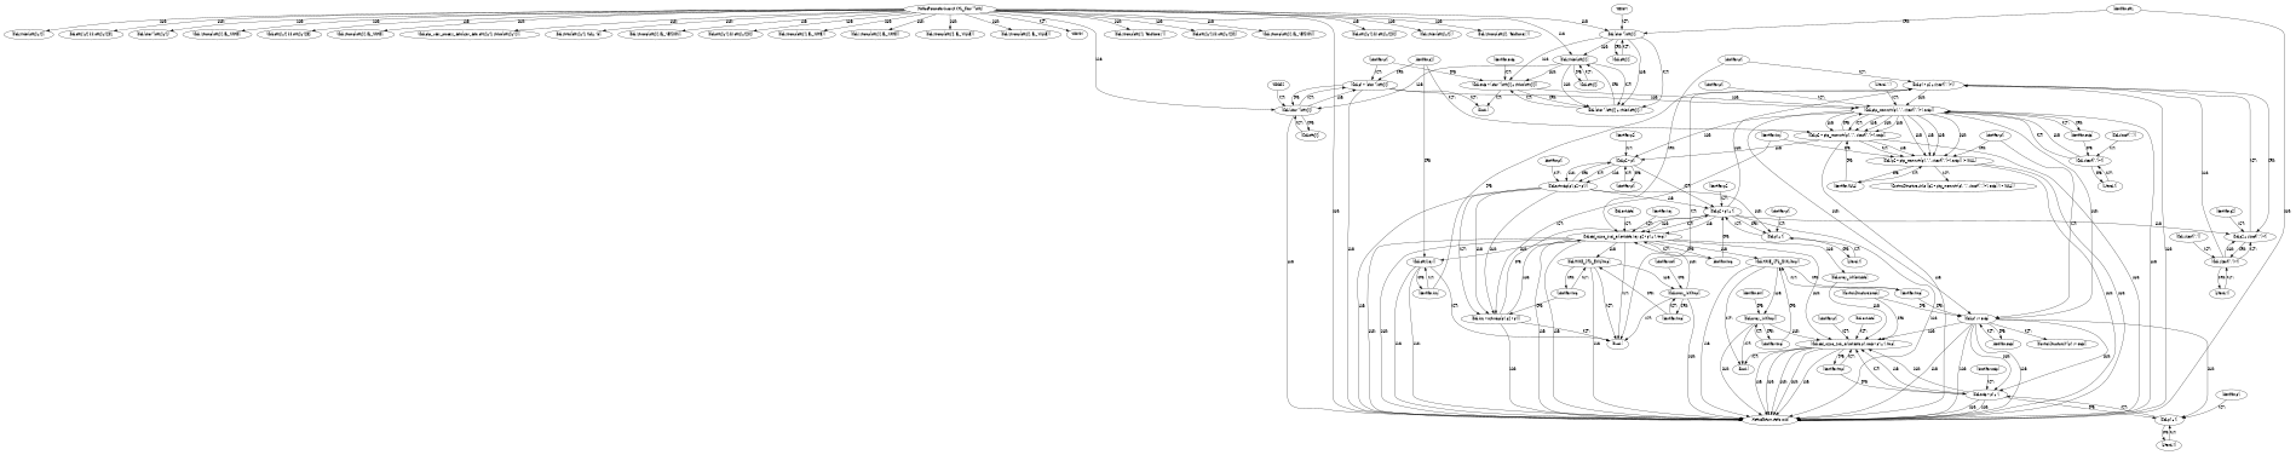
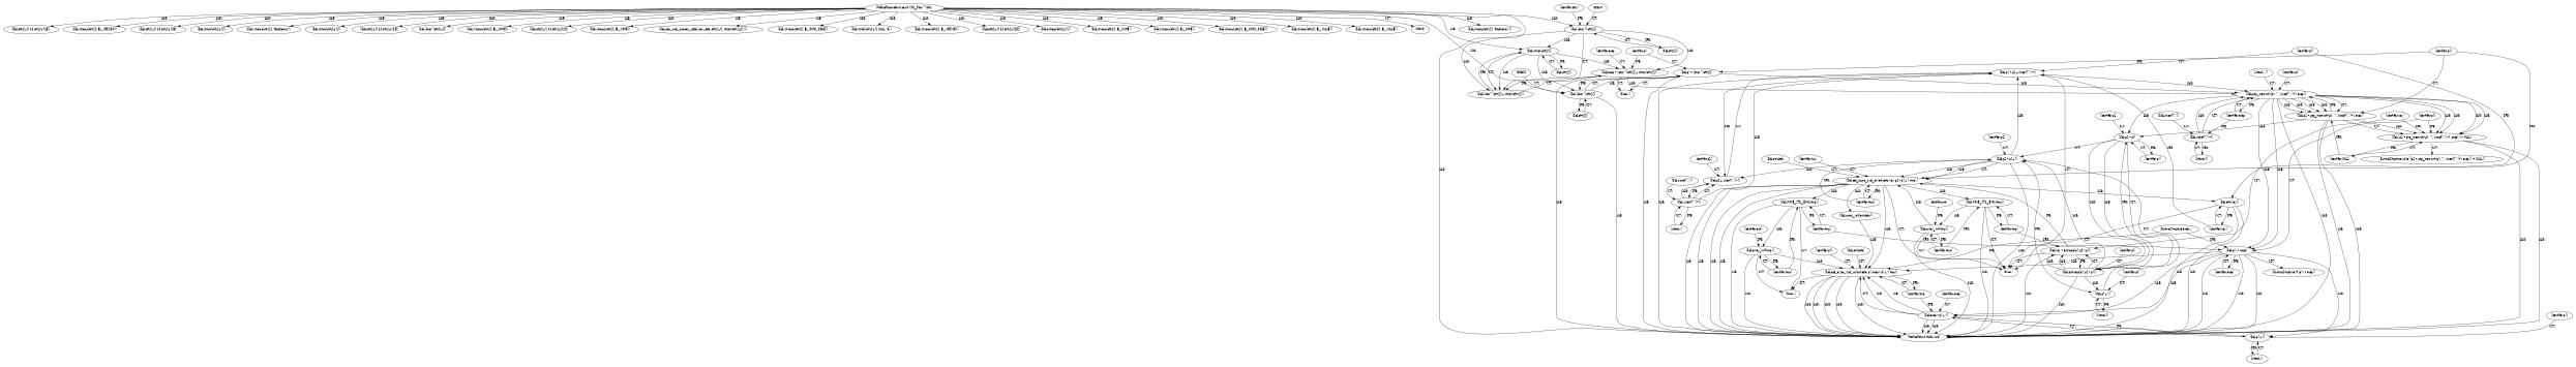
  digraph {
    fontname="Patrick Hand"
    node [fontname="Patrick Hand"]
    edge [fontname="Patrick Hand"]
    n1 [label="(Call,p1 = p2 + sizeof(\",\")-1)"]
    n2 [label="(Call,php_memnstr(p1, \",\", sizeof(\",\")-1, endp))"]
    n3 [label="(Call,p2 + sizeof(\",\")-1)"]
    n4 [label="(Block,)"]
    n5 [label="(MethodReturn,static void)"]
    n6 [label="(Call,p2 - p1)"]
    n7 [label="(Call,p2 = php_memnstr(p1, \",\", sizeof(\",\")-1, endp))"]
    n8 [label="(Call,(p2 = php_memnstr(p1, \",\", sizeof(\",\")-1, endp)) != NULL)"]
    n9 [label="(Call,p1 <= endp)"]
    n10 [label="(Identifier,endp)"]
    n11 [label="(Call,sizeof(\",\")-1)"]
    n12 [label="(Call,p2 - p1 + 1)"]
    n13 [label="(Call,add_assoc_zval_ex(ent.data, key, p2 - p1 + 1, tmp))"]
    n14 [label="(Call,p1 + 1)"]
    n15 [label="(Call,MAKE_STD_ZVAL(tmp))"]
    n16 [label="(Call,atts(key))"]
    n17 [label="(Call,MAKE_STD_ZVAL(tmp))"]
    n18 [label="(Call,add_assoc_zval_ex(ent.data, p1, endp - p1 + 1, tmp))"]
    n19 [label="(Identifier,tmp)"]
    n20 [label="(Call,array_init(ent.data))"]
    n21 [label="(Literal,1)"]
    n22 [label="(Call,estrndup(p1, p2 - p1))"]
    n23 [label="(Identifier,p1)"]
    n24 [label="(Call,key = estrndup(p1, p2 - p1))"]
    n25 [label="(ControlStructure,while ((p2 = php_memnstr(p1, \",\", sizeof(\",\")-1, endp)) != NULL))"]
    n26 [label="(Identifier,NULL)"]
    n27 [label="(Call,endp - p1 + 1)"]
    n28 [label="(Call,p1 + 1)"]
    n29 [label="(Identifier,endp)"]
    n30 [label="(ControlStructure,if (p1 <= endp))"]
    n31 [label="(Call,sizeof(\",\")-1)"]
    n32 [label="(Call,p1 = (char *)atts[i])"]
    n33 [label="(Call,(char *)atts[i])"]
    n34 [label="(Block,)"]
    n35 [label="(Call,atts[i])"]
    n36 [label="(Call,strlen(atts[i]))"]
    n37 [label="(Call,endp = (char *)atts[i] + strlen(atts[i]))"]
    n38 [label="(Call,(char *)atts[i] + strlen(atts[i]))"]
    n39 [label="(Call,atts[i])"]
    n40 [label="(Call,(char *)atts[i])"]
    n41 [label="(Call,atts[i])"]
    n42 [label="(MethodParameterIn,const XML_Char **atts)"]
    n43 [label="(Call,strcmp(atts[i], \"fieldNames\"))"]
    n44 [label="(Call,atts[i+1] && atts[i+1][0])"]
    n45 [label="(Call,strcmp(atts[i], EL_VERSION))"]
    n46 [label="(Call,atts[i+1] && atts[i+1][0])"]
    n47 [label="(Call,strlen(atts[i+1]))"]
    n48 [label="(Call,!strcmp(atts[i], \"fieldNames\"))"]
    n49 [label="(Call,strlen(atts[i+1]))"]
    n50 [label="(Call,atts[i+1] && atts[i+1][0])"]
    n51 [label="(Call,(char*)atts[i+1])"]
    n52 [label="(Call,!strcmp(atts[i], EL_NAME))"]
    n53 [label="(Call,atts[i+1] && atts[i+1][0])"]
    n54 [label="(Call,strcmp(atts[i], EL_NAME))"]
    n55 [label="(Call,php_wddx_process_data(user_data, atts[i+1], strlen(atts[i+1])))"]
+   n56 [label="(Call,!strcmp(atts[i], EL_CHAR_CODE))"]
    n57 [label="(Call,strtol(atts[i+1], NULL, 16))"]
    n58 [label="(Call,!strcmp(atts[i], EL_VERSION))"]
    n59 [label="(Call,atts[i+1] && atts[i+1][0])"]
+   n60 [label="(Call,estrdup(atts[i+1]))"]
    n61 [label="(Call,strcmp(atts[i], EL_NAME))"]
    n62 [label="(Call,!strcmp(atts[i], EL_NAME))"]
+   n63 [label="(Call,strcmp(atts[i], EL_CHAR_CODE))"]
    n64 [label="(Call,strcmp(atts[i], EL_VALUE))"]
    n65 [label="(Call,!strcmp(atts[i], EL_VALUE))"]
    1000101
    n67 [label="(Literal,1)"]
    n68 [label="(Literal,1)"]
    n69 [label="(Call,array_init(tmp))"]
    n70 [label="(Identifier,tmp)"]
    n71 [label="(Identifier,key)"]
    n72 [label="(Call,array_init(tmp))"]
    n73 [label="(Block,)"]
    n74 [label="(Identifier,tmp)"]
    n75 [label="(Identifier,tmp)"]
    n76 [label="(Identifier,tmp)"]
    n77 [label="(Identifier,tmp)"]
    n78 [label="(Literal,1)"]
    n79 [label="(Identifier,p1)"]
    n80 [label="(Identifier,p1)"]
    n81 [label="(Identifier,atts)"]
    n82 [label="(Call,sizeof(\",\"))"]
    n83 [label="(Identifier,p1)"]
    n84 [label="(Identifier,p2)"]
    n85 [label="(Call,ent.data)"]
    n86 [label="(ControlStructure,break;)"]
    n87 [label="(Identifier,ent)"]
    n88 [label="(Identifier,ent)"]
    n89 [label="(Identifier,p1)"]
    n90 [label="(Identifier,endp)"]
    n91 [label="(Call,sizeof(\",\"))"]
    n92 [label="(Identifier,key)"]
    n93 [label="(Identifier,p1)"]
    n94 [label="(Identifier,p1)"]
    n95 [label="(Literal,\",\")"]
    n96 [label="(Identifier,endp)"]
    n97 [label="(Identifier,p1)"]
    n98 [label="(Identifier,p2)"]
    n99 [label="(Identifier,key)"]
    n100 [label="(Call,ent.data)"]
    n101 [label="(Identifier,p1)"]
    n102 [label="(Identifier,p2)"]
    n103 [label="(Identifier,p2)"]
    1000682
    1000671
    n1 -> n2 [label="DDG: "]
    n1 -> n3 [label="CFG: "]
    n1 -> n4 [label="AST: "]
    n1 -> n5 [label="DDG: "]
    n2 -> n5 [label="DDG: "]
    n2 -> n6 [label="DDG: "]
    n2 -> n7 [label="AST: "]
    n2 -> n7 [label="DDG: "]
    n2 -> n7 [label="DDG: "]
    n2 -> n7 [label="DDG: "]
    n2 -> n7 [label="DDG: "]
    n2 -> n8 [label="DDG: "]
    n2 -> n8 [label="DDG: "]
    n2 -> n8 [label="DDG: "]
    n2 -> n8 [label="DDG: "]
    n2 -> n9 [label="DDG: "]
    n2 -> n9 [label="DDG: "]
    n2 -> n10 [label="CFG: "]
    n3 -> n1 [label="AST: "]
    n3 -> n11 [label="CFG: "]
    n6 -> n12 [label="AST: "]
    n6 -> n22 [label="AST: "]
    n6 -> n22 [label="DDG: "]
    n6 -> n22 [label="DDG: "]
    n6 -> n23 [label="CFG: "]
    n7 -> n2 [label="CFG: "]
    n7 -> n5 [label="DDG: "]
    n7 -> n5 [label="DDG: "]
    n7 -> n6 [label="DDG: "]
    n7 -> n8 [label="AST: "]
    n7 -> n8 [label="DDG: "]
    n8 -> n5 [label="DDG: "]
    n8 -> n5 [label="DDG: "]
    n8 -> n25 [label="AST: "]
    n8 -> n26 [label="CFG: "]
    n9 -> n5 [label="DDG: "]
    n9 -> n5 [label="DDG: "]
    n9 -> n5 [label="DDG: "]
    n9 -> n18 [label="DDG: "]
    n9 -> n27 [label="DDG: "]
    n9 -> n27 [label="DDG: "]
    n9 -> n28 [label="DDG: "]
    n9 -> n29 [label="CFG: "]
    n9 -> n30 [label="AST: "]
    n10 -> n2 [label="AST: "]
    n10 -> n31 [label="CFG: "]
    n11 -> n1 [label="DDG: "]
    n11 -> n3 [label="AST: "]
    n11 -> n3 [label="DDG: "]
    n11 -> n67 [label="CFG: "]
    n12 -> n1 [label="DDG: "]
    n12 -> n3 [label="DDG: "]
    n12 -> n5 [label="DDG: "]
    n12 -> n13 [label="AST: "]
    n12 -> n13 [label="DDG: "]
    n12 -> n13 [label="DDG: "]
    n12 -> n14 [label="CFG: "]
    n13 -> n4 [label="AST: "]
    n13 -> n5 [label="DDG: "]
    n13 -> n5 [label="DDG: "]
    n13 -> n5 [label="DDG: "]
    n13 -> n5 [label="DDG: "]
    n13 -> n15 [label="DDG: "]
    n13 -> n16 [label="DDG: "]
    n13 -> n17 [label="DDG: "]
    n13 -> n18 [label="DDG: "]
    n13 -> n19 [label="CFG: "]
    n13 -> n20 [label="DDG: "]
    n14 -> n12 [label="AST: "]
    n14 -> n21 [label="CFG: "]
    n15 -> n4 [label="AST: "]
    n15 -> n5 [label="DDG: "]
    n15 -> n69 [label="DDG: "]
    n15 -> n70 [label="CFG: "]
    n16 -> n4 [label="AST: "]
    n16 -> n5 [label="DDG: "]
    n16 -> n5 [label="DDG: "]
    n16 -> n71 [label="CFG: "]
    n17 -> n5 [label="DDG: "]
    n17 -> n72 [label="DDG: "]
    n17 -> n73 [label="AST: "]
    n17 -> n74 [label="CFG: "]
    n18 -> n5 [label="DDG: "]
    n18 -> n5 [label="DDG: "]
    n18 -> n5 [label="DDG: "]
    n18 -> n5 [label="DDG: "]
    n18 -> n5 [label="DDG: "]
    n18 -> n73 [label="AST: "]
    n18 -> n75 [label="CFG: "]
    n19 -> n12 [label="CFG: "]
    n19 -> n13 [label="AST: "]
    n20 -> n18 [label="DDG: "]
    n21 -> n14 [label="AST: "]
    n22 -> n5 [label="DDG: "]
    n22 -> n6 [label="CFG: "]
    n22 -> n12 [label="DDG: "]
    n22 -> n14 [label="DDG: "]
    n22 -> n24 [label="AST: "]
    n22 -> n24 [label="DDG: "]
    n22 -> n24 [label="DDG: "]
    n23 -> n6 [label="AST: "]
    n24 -> n4 [label="AST: "]
    n24 -> n5 [label="DDG: "]
-   n24 -> n13 [label="DDG: "]
-   n24 -> n12 [label="CFG: "]
+   n24 -> n13 [label="CFG: "]
+   n24 -> n22 [label="CFG: "]
    n26 -> n7 [label="CFG: "]
    n26 -> n8 [label="AST: "]
    n27 -> n5 [label="DDG: "]
    n27 -> n5 [label="DDG: "]
    n27 -> n18 [label="AST: "]
    n27 -> n18 [label="DDG: "]
    n27 -> n18 [label="DDG: "]
    n27 -> n28 [label="CFG: "]
    n28 -> n27 [label="AST: "]
    n28 -> n78 [label="CFG: "]
    n29 -> n9 [label="AST: "]
    n31 -> n2 [label="AST: "]
    n31 -> n2 [label="DDG: "]
    n31 -> n68 [label="CFG: "]
    n32 -> n2 [label="DDG: "]
    n32 -> n5 [label="DDG: "]
    n32 -> n33 [label="CFG: "]
    n32 -> n34 [label="AST: "]
    n33 -> n5 [label="DDG: "]
    n33 -> n32 [label="AST: "]
    n33 -> n32 [label="DDG: "]
    n33 -> n35 [label="CFG: "]
    n35 -> n33 [label="AST: "]
    n36 -> n33 [label="DDG: "]
    n36 -> n37 [label="DDG: "]
    n36 -> n38 [label="AST: "]
    n36 -> n38 [label="DDG: "]
    n36 -> n39 [label="CFG: "]
    n37 -> n2 [label="DDG: "]
-   n81 -> n5 [label="DDG: "]
+   n37 -> n5 [label="DDG: "]
    n37 -> n34 [label="AST: "]
    n37 -> n38 [label="CFG: "]
    n38 -> n36 [label="CFG: "]
    n38 -> n37 [label="AST: "]
    n39 -> n36 [label="AST: "]
    n40 -> n36 [label="DDG: "]
    n40 -> n37 [label="DDG: "]
    n40 -> n38 [label="AST: "]
    n40 -> n38 [label="DDG: "]
    n40 -> n41 [label="CFG: "]
    n41 -> n40 [label="AST: "]
    n42 -> n5 [label="DDG: "]
    n42 -> n33 [label="DDG: "]
    n42 -> n36 [label="DDG: "]
    n42 -> n40 [label="DDG: "]
    n42 -> n43 [label="DDG: "]
    n42 -> n44 [label="DDG: "]
    n42 -> n45 [label="DDG: "]
    n42 -> n46 [label="DDG: "]
    n42 -> n47 [label="DDG: "]
    n42 -> n48 [label="DDG: "]
    n42 -> n49 [label="DDG: "]
    n42 -> n50 [label="DDG: "]
    n42 -> n51 [label="DDG: "]
    n42 -> n52 [label="DDG: "]
    n42 -> n53 [label="DDG: "]
    n42 -> n54 [label="DDG: "]
    n42 -> n55 [label="DDG: "]
+   n42 -> n56 [label="DDG: "]
    n42 -> n57 [label="DDG: "]
    n42 -> n58 [label="DDG: "]
    n42 -> n59 [label="DDG: "]
+   n42 -> n60 [label="DDG: "]
    n42 -> n61 [label="DDG: "]
    n42 -> n62 [label="DDG: "]
+   n42 -> n63 [label="DDG: "]
    n42 -> n64 [label="DDG: "]
    n42 -> n65 [label="DDG: "]
    n42 -> 1000101 [label="AST: "]
    n67 -> n11 [label="AST: "]
    n68 -> n31 [label="AST: "]
    n69 -> n4 [label="AST: "]
    n69 -> n5 [label="DDG: "]
    n69 -> n13 [label="DDG: "]
    n69 -> n76 [label="CFG: "]
    n70 -> n15 [label="AST: "]
    n70 -> n24 [label="CFG: "]
    n71 -> n1 [label="CFG: "]
    n71 -> n16 [label="AST: "]
    n72 -> n5 [label="DDG: "]
    n72 -> n18 [label="DDG: "]
    n72 -> n73 [label="AST: "]
    n72 -> n77 [label="CFG: "]
    n74 -> n9 [label="CFG: "]
    n74 -> n17 [label="AST: "]
    n75 -> n18 [label="AST: "]
    n75 -> n27 [label="CFG: "]
    n76 -> n15 [label="CFG: "]
    n76 -> n69 [label="AST: "]
    n77 -> n17 [label="CFG: "]
    n77 -> n72 [label="AST: "]
    n78 -> n28 [label="AST: "]
    n79 -> n18 [label="AST: "]
    n80 -> n28 [label="AST: "]
    n81 -> n40 [label="CFG: "]
    n82 -> n11 [label="AST: "]
    n83 -> n8 [label="CFG: "]
    n83 -> n9 [label="AST: "]
    n84 -> n7 [label="AST: "]
    n84 -> n16 [label="CFG: "]
    n84 -> n32 [label="CFG: "]
    n85 -> n18 [label="AST: "]
    n86 -> n9 [label="CFG: "]
    n86 -> n18 [label="CFG: "]
    n87 -> n72 [label="CFG: "]
    n88 -> n69 [label="CFG: "]
    n89 -> n32 [label="AST: "]
    n89 -> n37 [label="CFG: "]
    n90 -> n27 [label="AST: "]
    n91 -> n31 [label="AST: "]
    n92 -> n13 [label="AST: "]
    n93 -> n22 [label="AST: "]
    n94 -> n14 [label="AST: "]
    n95 -> n2 [label="AST: "]
    n96 -> n37 [label="AST: "]
    n97 -> n1 [label="AST: "]
    n97 -> n13 [label="CFG: "]
    n98 -> n12 [label="AST: "]
    n99 -> n8 [label="CFG: "]
    n99 -> n24 [label="AST: "]
    n100 -> n13 [label="AST: "]
    n101 -> n2 [label="AST: "]
    n102 -> n6 [label="AST: "]
    n103 -> n3 [label="AST: "]
    1000682 -> n33 [label="AST: "]
    1000671 -> n40 [label="AST: "]
  }
